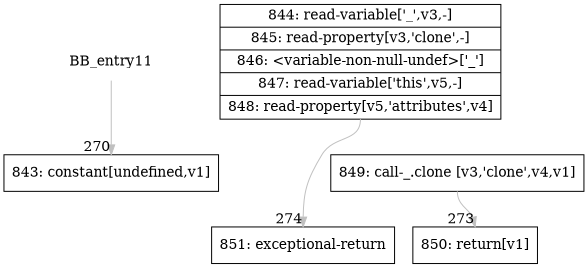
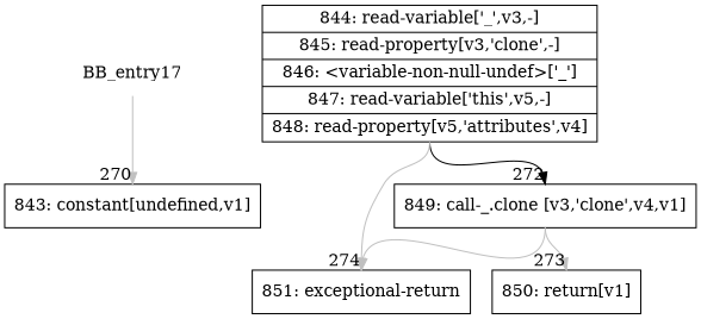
  digraph {
    rankdir=TD
    node [shape=record]
    edge [color=gray headport=n tailport=s]
-   BB_entry17 [shape=none label=BB_entry11]
+   BB_entry17 [shape=none]
    n2 [label="{843: constant[undefined,v1]}"]
    n3 [label="{844: read-variable['_',v3,-]|845: read-property[v3,'clone',-]|846: \<variable-non-null-undef\>['_']|847: read-variable['this',v5,-]|848: read-property[v5,'attributes',v4]}"]
    n4 [label="{849: call-_.clone [v3,'clone',v4,v1]}"]
    n5 [label="{851: exceptional-return}"]
    n6 [label="{850: return[v1]}"]
    BB_entry17 -> n2 [headlabel="    270"]
+   n3 -> n4 [headlabel="      272" color=""]
    n3 -> n5 [headlabel="      274"]
+   n4 -> n5
    n4 -> n6 [headlabel="      273"]
  }
